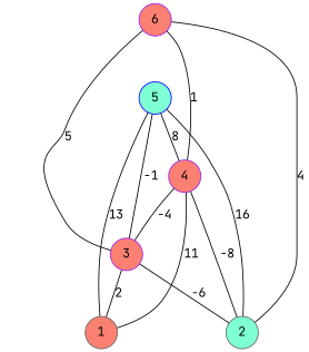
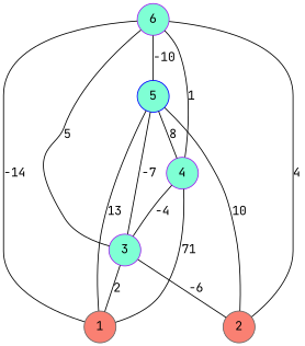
  graph {
    fontname="JetBrains Mono"
    node [color=purple fillcolor=salmon fontname="JetBrains Mono" shape=circle style=filled]
    edge [fontname="JetBrains Mono"]
    1 [color=gray40]
-   6
-   2 [color=gray40 fillcolor=aquamarine]
-   3
-   4
+   6 [fillcolor=aquamarine]
+   2 [color=gray40]
+   3 [fillcolor=aquamarine]
+   4 [fillcolor=aquamarine]
    5 [color=blue fillcolor=aquamarine]
+   6 -- 1 [label=-14]
    6 -- 2 [label=4]
    6 -- 3 [label=5]
    6 -- 4 [label=1]
+   6 -- 5 [label=-10]
    3 -- 1 [label=2]
    3 -- 2 [label=-6]
-   4 -- 1 [label=11]
-   4 -- 2 [label=-8]
+   4 -- 1 [label=71]
    4 -- 3 [label=-4]
    5 -- 1 [label=13]
-   5 -- 2 [label=16]
-   5 -- 3 [label=-1]
+   5 -- 2 [label=10]
+   5 -- 3 [label=-7]
    5 -- 4 [label=8]
  }
